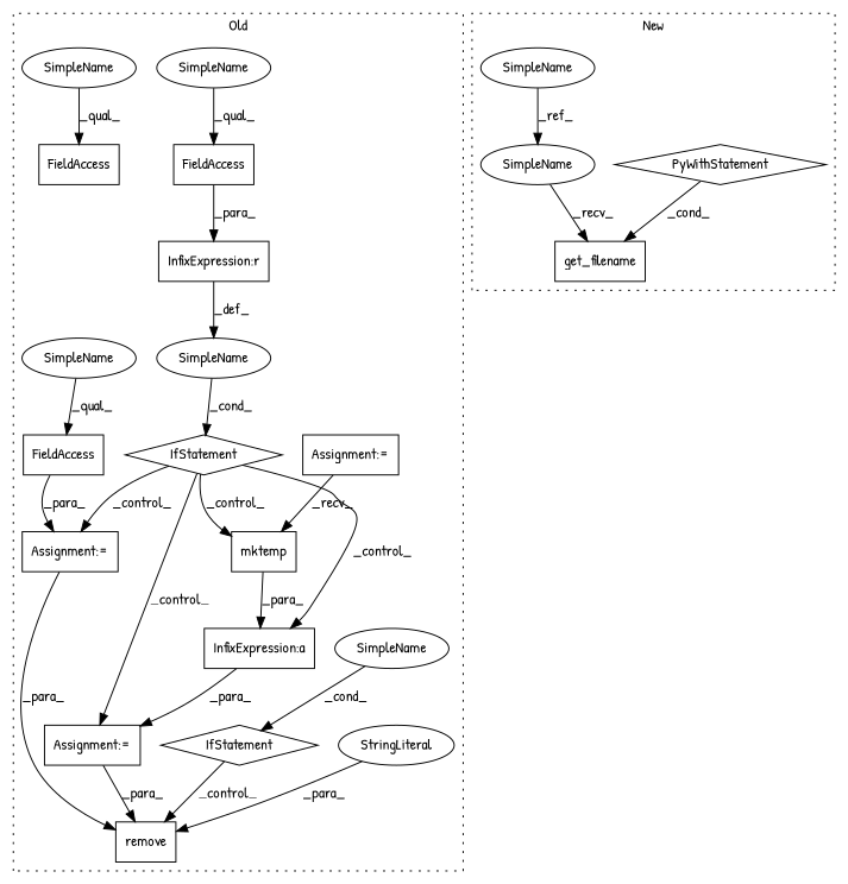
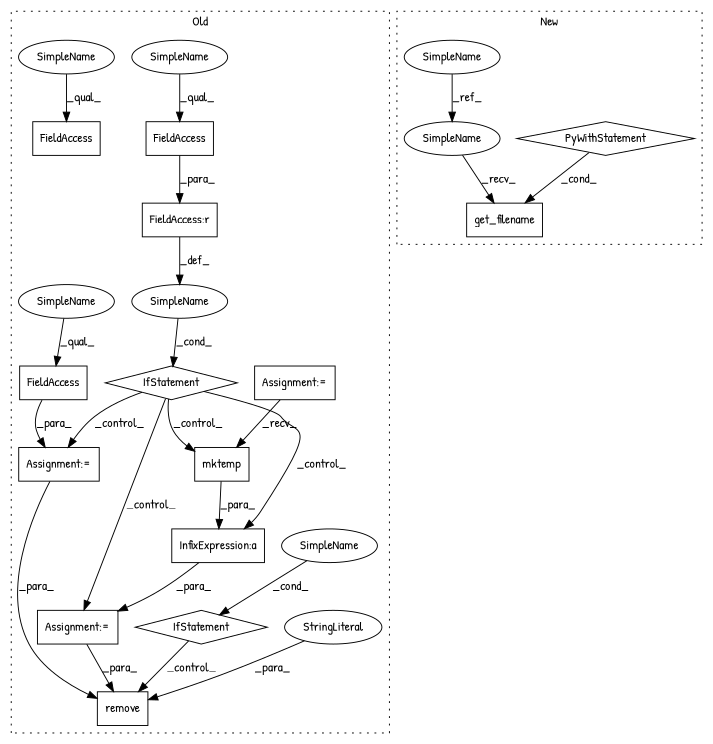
  digraph {
    fontname="Patrick Hand"
    node [a=42 fontname="Patrick Hand" l=4 s=2610 shape=box]
    edge [fontname="Patrick Hand"]
    n1 [a=32 l=8 label=mktemp s=2660]
    n2 [a=25 l="4,2" label=IfStatement s="2606,2631" shape=diamond]
    n3 [a=27 l=3 label="InfixExpression:a" s=2668]
    n4 [label=SimpleName shape=ellipse l="" s=""]
    n5 [a=45 l=6 label=StringLiteral s=2671 shape=ellipse]
-   n6 [a=27 label="InfixExpression:r" s=2623]
+   n6 [a=27 label="FieldAccess:r" s=2623]
    n7 [a=22 l=13 label=FieldAccess]
    n8 [a=7 l=1 label="Assignment:=" s=2649]
    n9 [a=7 l=1 label="Assignment:=" s=2762]
    n10 [a=22 l=13 label=FieldAccess s=2763]
    n11 [a=7 l=8 label="Assignment:=" s=2214]
    n12 [a=22 l=9 label=FieldAccess s=2702]
    n13 [a=32 l="7,1" label=remove s="3603,3618"]
    n14 [l=7 label=SimpleName s=3583 shape=ellipse]
    n15 [a=25 l="4,2" label=IfStatement s="3579,3590" shape=diamond]
    n16 [label=SimpleName shape=ellipse]
    n17 [label=SimpleName s=2763 shape=ellipse]
    n18 [label=SimpleName s=2702 shape=ellipse]
    n19 [a=32 l=14 label=get_filename s=2564]
    n20 [a=104 l="10,2" label=PyWithStatement s="2549,2578" shape=diamond]
    n21 [label=SimpleName s=2377 shape=ellipse]
    n22 [label=SimpleName s=2559 shape=ellipse]
    subgraph cluster_1 {
      label=Old
      style=dotted
      n1
      n2
      n3
      n4
      n5
      n6
      n7
      n8
      n9
      n10
      n11
      n12
      n13
      n14
      n15
      n16
      n17
      n18
    }
    subgraph cluster_2 {
      label=New
      style=dotted
      n19
      n20
      n21
      n22
    }
    n1 -> n3 [label=_para_]
    n2 -> n1 [label=_control_]
    n2 -> n3 [label=_control_]
    n2 -> n8 [label=_control_]
    n2 -> n9 [label=_control_]
    n3 -> n8 [label=_para_]
    n4 -> n2 [label=_cond_]
    n5 -> n13 [label=_para_]
    n6 -> n4 [label=_def_]
    n7 -> n6 [label=_para_]
    n8 -> n13 [label=_para_]
    n9 -> n13 [label=_para_]
    n10 -> n9 [label=_para_]
    n11 -> n1 [label=_recv_]
    n14 -> n15 [label=_cond_]
    n15 -> n13 [label=_control_]
    n16 -> n7 [label=_qual_]
    n17 -> n10 [label=_qual_]
    n18 -> n12 [label=_qual_]
    n20 -> n19 [label=_cond_]
    n21 -> n22 [label=_ref_]
    n22 -> n19 [label=_recv_]
  }
